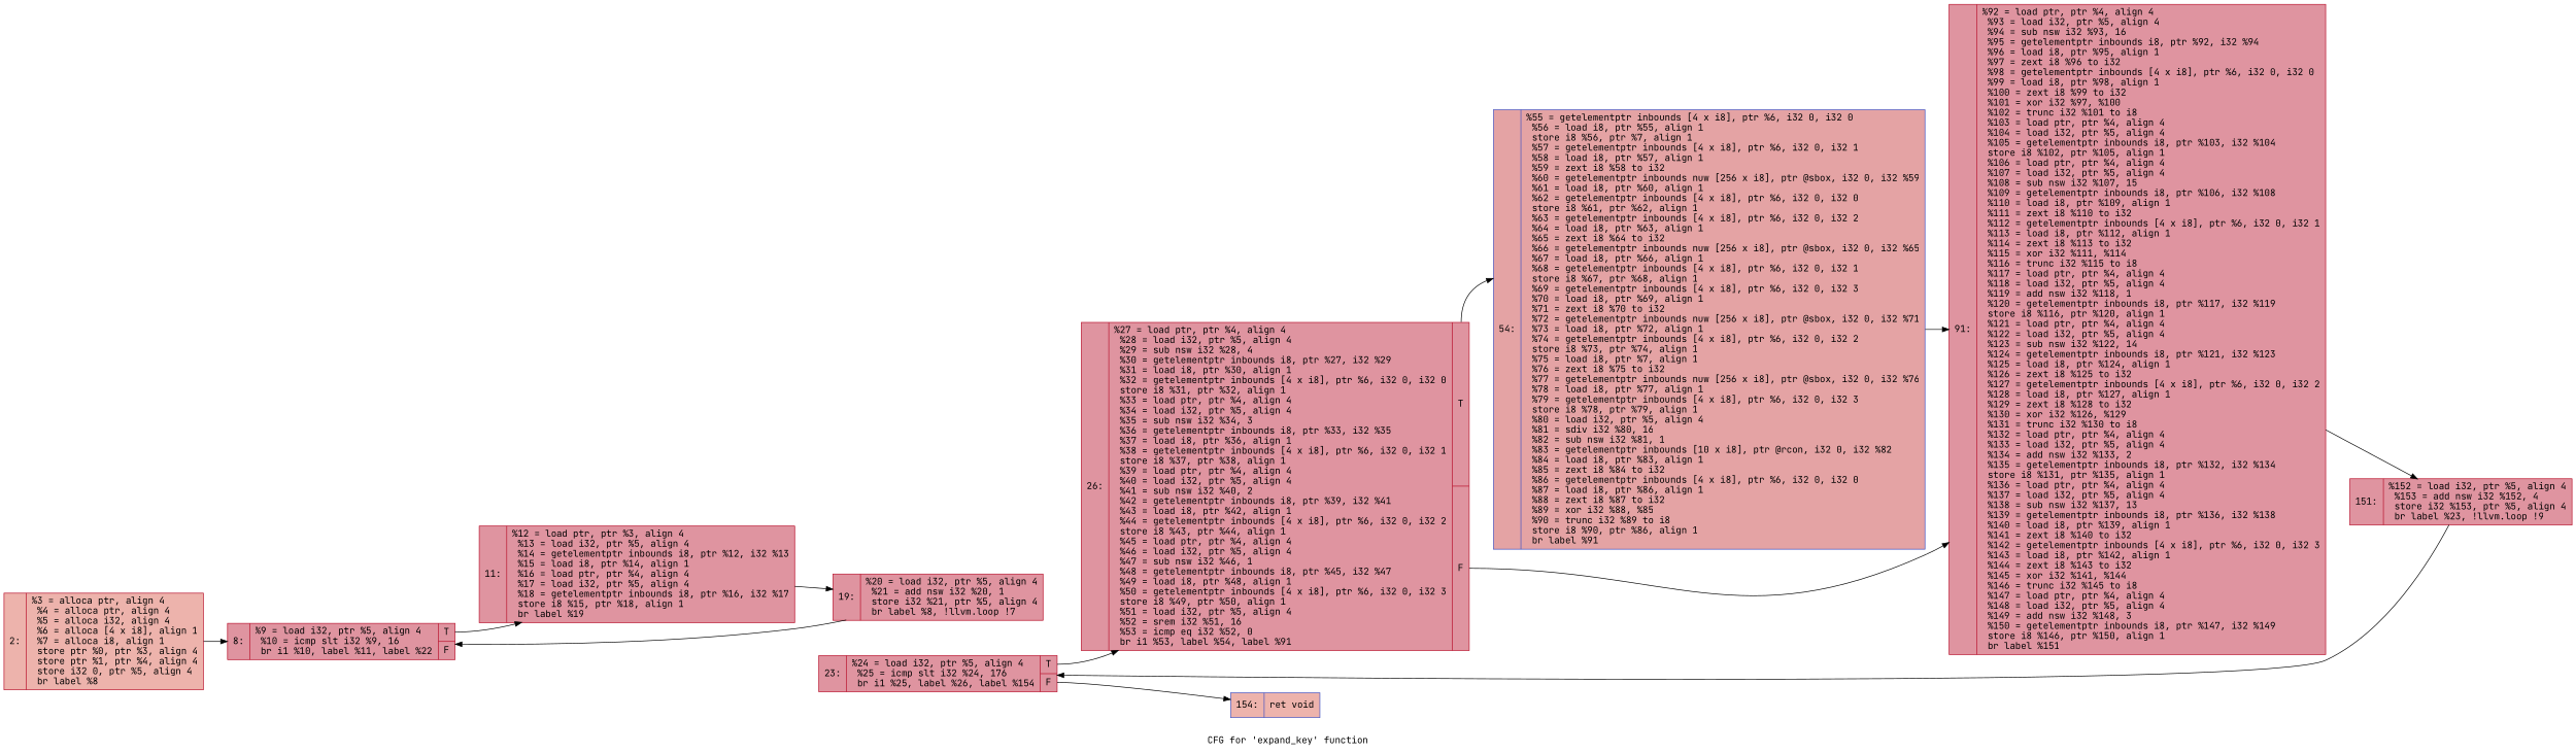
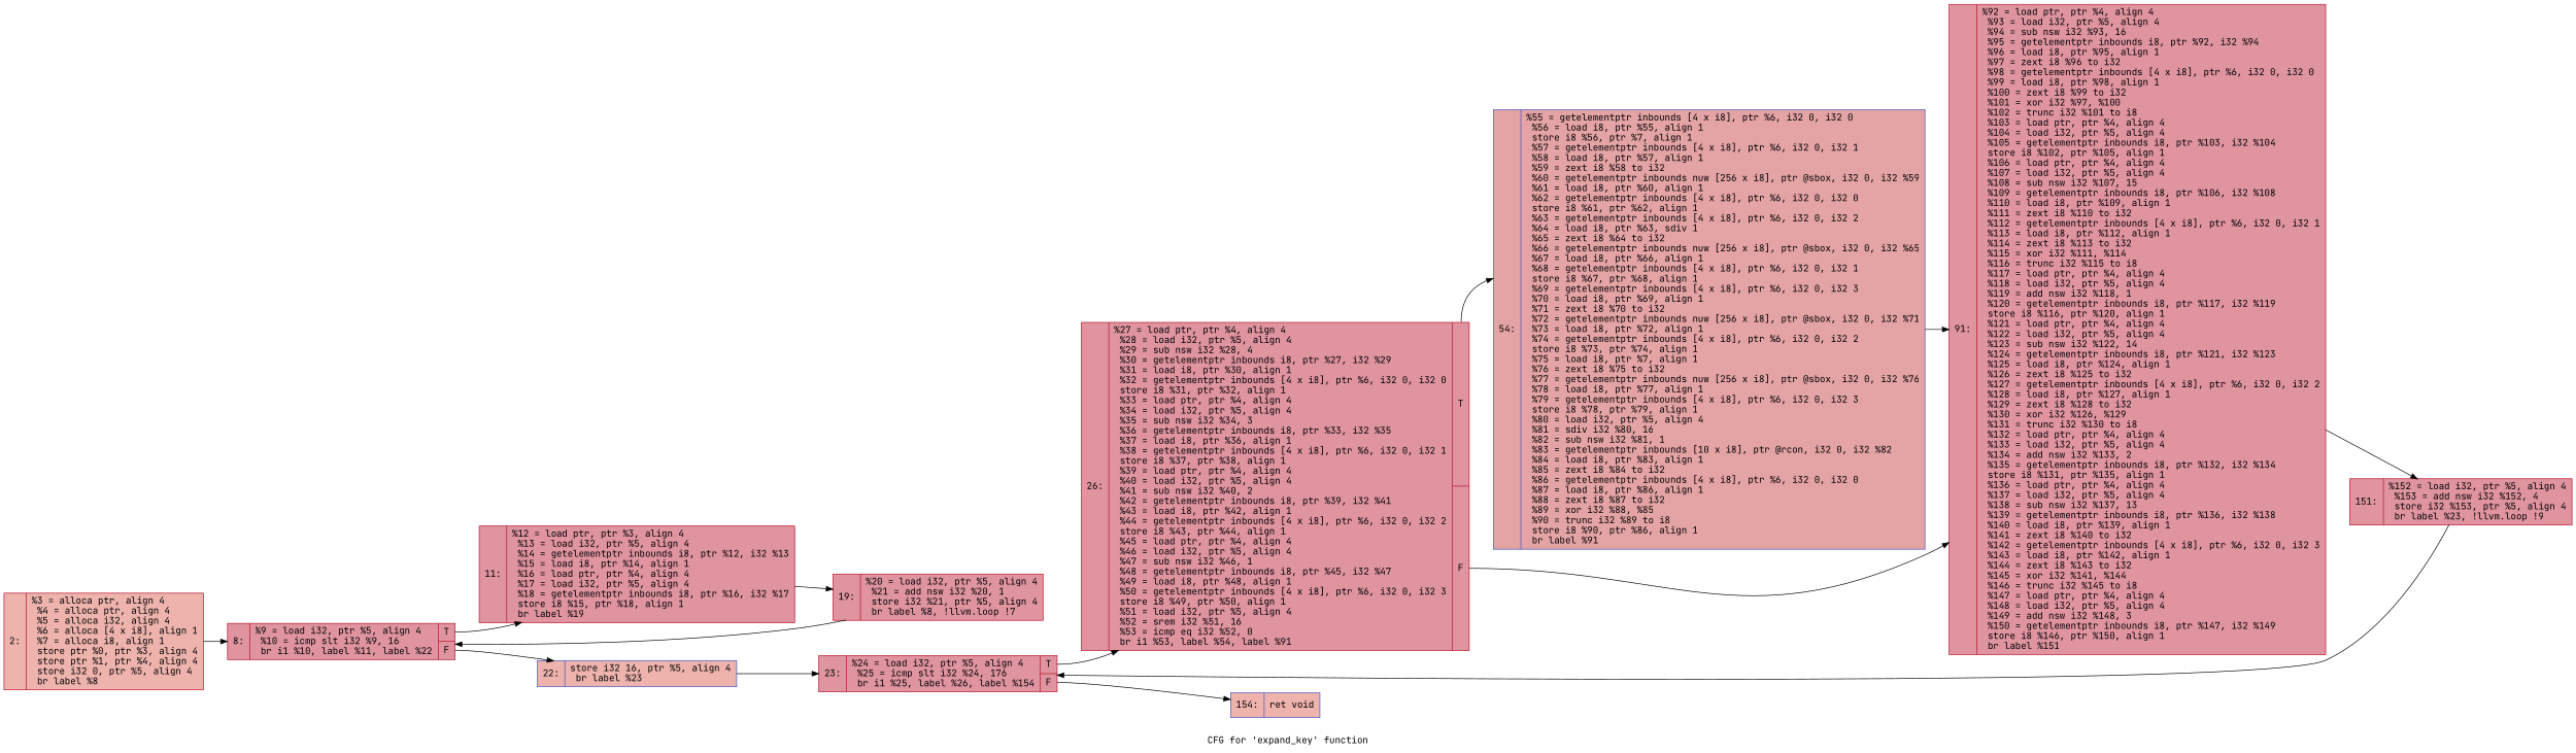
  digraph {
    fontname="JetBrains Mono"
    label="CFG for 'expand_key' function"
    rankdir=LR
    node [color="#b70d28ff" fillcolor="#b70d2870" fontname="JetBrains Mono" shape=record style=filled]
    edge [fontname="JetBrains Mono"]
    n1 [fillcolor="#d6524470" label="{2:\l|  %3 = alloca ptr, align 4\l  %4 = alloca ptr, align 4\l  %5 = alloca i32, align 4\l  %6 = alloca [4 x i8], align 1\l  %7 = alloca i8, align 1\l  store ptr %0, ptr %3, align 4\l  store ptr %1, ptr %4, align 4\l  store i32 0, ptr %5, align 4\l  br label %8\l}"]
    n2 [label="{8:\l|  %9 = load i32, ptr %5, align 4\l  %10 = icmp slt i32 %9, 16\l  br i1 %10, label %11, label %22\l|{<s0>T|<s1>F}}"]
    n3 [label="{11:\l|  %12 = load ptr, ptr %3, align 4\l  %13 = load i32, ptr %5, align 4\l  %14 = getelementptr inbounds i8, ptr %12, i32 %13\l  %15 = load i8, ptr %14, align 1\l  %16 = load ptr, ptr %4, align 4\l  %17 = load i32, ptr %5, align 4\l  %18 = getelementptr inbounds i8, ptr %16, i32 %17\l  store i8 %15, ptr %18, align 1\l  br label %19\l}"]
+   n4 [color="#3d50c3ff" fillcolor="#d6524470" label="{22:\l|  store i32 16, ptr %5, align 4\l  br label %23\l}"]
    n5 [label="{19:\l|  %20 = load i32, ptr %5, align 4\l  %21 = add nsw i32 %20, 1\l  store i32 %21, ptr %5, align 4\l  br label %8, !llvm.loop !7\l}"]
    n6 [label="{23:\l|  %24 = load i32, ptr %5, align 4\l  %25 = icmp slt i32 %24, 176\l  br i1 %25, label %26, label %154\l|{<s0>T|<s1>F}}"]
    n7 [label="{26:\l|  %27 = load ptr, ptr %4, align 4\l  %28 = load i32, ptr %5, align 4\l  %29 = sub nsw i32 %28, 4\l  %30 = getelementptr inbounds i8, ptr %27, i32 %29\l  %31 = load i8, ptr %30, align 1\l  %32 = getelementptr inbounds [4 x i8], ptr %6, i32 0, i32 0\l  store i8 %31, ptr %32, align 1\l  %33 = load ptr, ptr %4, align 4\l  %34 = load i32, ptr %5, align 4\l  %35 = sub nsw i32 %34, 3\l  %36 = getelementptr inbounds i8, ptr %33, i32 %35\l  %37 = load i8, ptr %36, align 1\l  %38 = getelementptr inbounds [4 x i8], ptr %6, i32 0, i32 1\l  store i8 %37, ptr %38, align 1\l  %39 = load ptr, ptr %4, align 4\l  %40 = load i32, ptr %5, align 4\l  %41 = sub nsw i32 %40, 2\l  %42 = getelementptr inbounds i8, ptr %39, i32 %41\l  %43 = load i8, ptr %42, align 1\l  %44 = getelementptr inbounds [4 x i8], ptr %6, i32 0, i32 2\l  store i8 %43, ptr %44, align 1\l  %45 = load ptr, ptr %4, align 4\l  %46 = load i32, ptr %5, align 4\l  %47 = sub nsw i32 %46, 1\l  %48 = getelementptr inbounds i8, ptr %45, i32 %47\l  %49 = load i8, ptr %48, align 1\l  %50 = getelementptr inbounds [4 x i8], ptr %6, i32 0, i32 3\l  store i8 %49, ptr %50, align 1\l  %51 = load i32, ptr %5, align 4\l  %52 = srem i32 %51, 16\l  %53 = icmp eq i32 %52, 0\l  br i1 %53, label %54, label %91\l|{<s0>T|<s1>F}}"]
    n8 [color="#3d50c3ff" fillcolor="#d6524470" label="{154:\l|  ret void\l}"]
-   n9 [color="#3d50c3ff" fillcolor="#c32e3170" label="{54:\l|  %55 = getelementptr inbounds [4 x i8], ptr %6, i32 0, i32 0\l  %56 = load i8, ptr %55, align 1\l  store i8 %56, ptr %7, align 1\l  %57 = getelementptr inbounds [4 x i8], ptr %6, i32 0, i32 1\l  %58 = load i8, ptr %57, align 1\l  %59 = zext i8 %58 to i32\l  %60 = getelementptr inbounds nuw [256 x i8], ptr @sbox, i32 0, i32 %59\l  %61 = load i8, ptr %60, align 1\l  %62 = getelementptr inbounds [4 x i8], ptr %6, i32 0, i32 0\l  store i8 %61, ptr %62, align 1\l  %63 = getelementptr inbounds [4 x i8], ptr %6, i32 0, i32 2\l  %64 = load i8, ptr %63, align 1\l  %65 = zext i8 %64 to i32\l  %66 = getelementptr inbounds nuw [256 x i8], ptr @sbox, i32 0, i32 %65\l  %67 = load i8, ptr %66, align 1\l  %68 = getelementptr inbounds [4 x i8], ptr %6, i32 0, i32 1\l  store i8 %67, ptr %68, align 1\l  %69 = getelementptr inbounds [4 x i8], ptr %6, i32 0, i32 3\l  %70 = load i8, ptr %69, align 1\l  %71 = zext i8 %70 to i32\l  %72 = getelementptr inbounds nuw [256 x i8], ptr @sbox, i32 0, i32 %71\l  %73 = load i8, ptr %72, align 1\l  %74 = getelementptr inbounds [4 x i8], ptr %6, i32 0, i32 2\l  store i8 %73, ptr %74, align 1\l  %75 = load i8, ptr %7, align 1\l  %76 = zext i8 %75 to i32\l  %77 = getelementptr inbounds nuw [256 x i8], ptr @sbox, i32 0, i32 %76\l  %78 = load i8, ptr %77, align 1\l  %79 = getelementptr inbounds [4 x i8], ptr %6, i32 0, i32 3\l  store i8 %78, ptr %79, align 1\l  %80 = load i32, ptr %5, align 4\l  %81 = sdiv i32 %80, 16\l  %82 = sub nsw i32 %81, 1\l  %83 = getelementptr inbounds [10 x i8], ptr @rcon, i32 0, i32 %82\l  %84 = load i8, ptr %83, align 1\l  %85 = zext i8 %84 to i32\l  %86 = getelementptr inbounds [4 x i8], ptr %6, i32 0, i32 0\l  %87 = load i8, ptr %86, align 1\l  %88 = zext i8 %87 to i32\l  %89 = xor i32 %88, %85\l  %90 = trunc i32 %89 to i8\l  store i8 %90, ptr %86, align 1\l  br label %91\l}"]
+   n9 [color="#3d50c3ff" fillcolor="#c32e3170" label="{54:\l|  %55 = getelementptr inbounds [4 x i8], ptr %6, i32 0, i32 0\l  %56 = load i8, ptr %55, align 1\l  store i8 %56, ptr %7, align 1\l  %57 = getelementptr inbounds [4 x i8], ptr %6, i32 0, i32 1\l  %58 = load i8, ptr %57, align 1\l  %59 = zext i8 %58 to i32\l  %60 = getelementptr inbounds nuw [256 x i8], ptr @sbox, i32 0, i32 %59\l  %61 = load i8, ptr %60, align 1\l  %62 = getelementptr inbounds [4 x i8], ptr %6, i32 0, i32 0\l  store i8 %61, ptr %62, align 1\l  %63 = getelementptr inbounds [4 x i8], ptr %6, i32 0, i32 2\l  %64 = load i8, ptr %63, sdiv 1\l  %65 = zext i8 %64 to i32\l  %66 = getelementptr inbounds nuw [256 x i8], ptr @sbox, i32 0, i32 %65\l  %67 = load i8, ptr %66, align 1\l  %68 = getelementptr inbounds [4 x i8], ptr %6, i32 0, i32 1\l  store i8 %67, ptr %68, align 1\l  %69 = getelementptr inbounds [4 x i8], ptr %6, i32 0, i32 3\l  %70 = load i8, ptr %69, align 1\l  %71 = zext i8 %70 to i32\l  %72 = getelementptr inbounds nuw [256 x i8], ptr @sbox, i32 0, i32 %71\l  %73 = load i8, ptr %72, align 1\l  %74 = getelementptr inbounds [4 x i8], ptr %6, i32 0, i32 2\l  store i8 %73, ptr %74, align 1\l  %75 = load i8, ptr %7, align 1\l  %76 = zext i8 %75 to i32\l  %77 = getelementptr inbounds nuw [256 x i8], ptr @sbox, i32 0, i32 %76\l  %78 = load i8, ptr %77, align 1\l  %79 = getelementptr inbounds [4 x i8], ptr %6, i32 0, i32 3\l  store i8 %78, ptr %79, align 1\l  %80 = load i32, ptr %5, align 4\l  %81 = sdiv i32 %80, 16\l  %82 = sub nsw i32 %81, 1\l  %83 = getelementptr inbounds [10 x i8], ptr @rcon, i32 0, i32 %82\l  %84 = load i8, ptr %83, align 1\l  %85 = zext i8 %84 to i32\l  %86 = getelementptr inbounds [4 x i8], ptr %6, i32 0, i32 0\l  %87 = load i8, ptr %86, align 1\l  %88 = zext i8 %87 to i32\l  %89 = xor i32 %88, %85\l  %90 = trunc i32 %89 to i8\l  store i8 %90, ptr %86, align 1\l  br label %91\l}"]
    n10 [label="{91:\l|  %92 = load ptr, ptr %4, align 4\l  %93 = load i32, ptr %5, align 4\l  %94 = sub nsw i32 %93, 16\l  %95 = getelementptr inbounds i8, ptr %92, i32 %94\l  %96 = load i8, ptr %95, align 1\l  %97 = zext i8 %96 to i32\l  %98 = getelementptr inbounds [4 x i8], ptr %6, i32 0, i32 0\l  %99 = load i8, ptr %98, align 1\l  %100 = zext i8 %99 to i32\l  %101 = xor i32 %97, %100\l  %102 = trunc i32 %101 to i8\l  %103 = load ptr, ptr %4, align 4\l  %104 = load i32, ptr %5, align 4\l  %105 = getelementptr inbounds i8, ptr %103, i32 %104\l  store i8 %102, ptr %105, align 1\l  %106 = load ptr, ptr %4, align 4\l  %107 = load i32, ptr %5, align 4\l  %108 = sub nsw i32 %107, 15\l  %109 = getelementptr inbounds i8, ptr %106, i32 %108\l  %110 = load i8, ptr %109, align 1\l  %111 = zext i8 %110 to i32\l  %112 = getelementptr inbounds [4 x i8], ptr %6, i32 0, i32 1\l  %113 = load i8, ptr %112, align 1\l  %114 = zext i8 %113 to i32\l  %115 = xor i32 %111, %114\l  %116 = trunc i32 %115 to i8\l  %117 = load ptr, ptr %4, align 4\l  %118 = load i32, ptr %5, align 4\l  %119 = add nsw i32 %118, 1\l  %120 = getelementptr inbounds i8, ptr %117, i32 %119\l  store i8 %116, ptr %120, align 1\l  %121 = load ptr, ptr %4, align 4\l  %122 = load i32, ptr %5, align 4\l  %123 = sub nsw i32 %122, 14\l  %124 = getelementptr inbounds i8, ptr %121, i32 %123\l  %125 = load i8, ptr %124, align 1\l  %126 = zext i8 %125 to i32\l  %127 = getelementptr inbounds [4 x i8], ptr %6, i32 0, i32 2\l  %128 = load i8, ptr %127, align 1\l  %129 = zext i8 %128 to i32\l  %130 = xor i32 %126, %129\l  %131 = trunc i32 %130 to i8\l  %132 = load ptr, ptr %4, align 4\l  %133 = load i32, ptr %5, align 4\l  %134 = add nsw i32 %133, 2\l  %135 = getelementptr inbounds i8, ptr %132, i32 %134\l  store i8 %131, ptr %135, align 1\l  %136 = load ptr, ptr %4, align 4\l  %137 = load i32, ptr %5, align 4\l  %138 = sub nsw i32 %137, 13\l  %139 = getelementptr inbounds i8, ptr %136, i32 %138\l  %140 = load i8, ptr %139, align 1\l  %141 = zext i8 %140 to i32\l  %142 = getelementptr inbounds [4 x i8], ptr %6, i32 0, i32 3\l  %143 = load i8, ptr %142, align 1\l  %144 = zext i8 %143 to i32\l  %145 = xor i32 %141, %144\l  %146 = trunc i32 %145 to i8\l  %147 = load ptr, ptr %4, align 4\l  %148 = load i32, ptr %5, align 4\l  %149 = add nsw i32 %148, 3\l  %150 = getelementptr inbounds i8, ptr %147, i32 %149\l  store i8 %146, ptr %150, align 1\l  br label %151\l}"]
    n11 [label="{151:\l|  %152 = load i32, ptr %5, align 4\l  %153 = add nsw i32 %152, 4\l  store i32 %153, ptr %5, align 4\l  br label %23, !llvm.loop !9\l}"]
    n1 -> n2
    n2 -> n3 [tailport=s0]
+   n2 -> n4 [tailport=s1]
    n3 -> n5
+   n4 -> n6
    n5 -> n2
    n6 -> n7 [tailport=s0]
    n6 -> n8 [tailport=s1]
    n7 -> n9 [tailport=s0]
    n7 -> n10 [tailport=s1]
    n9 -> n10
    n10 -> n11
    n11 -> n6
  }
